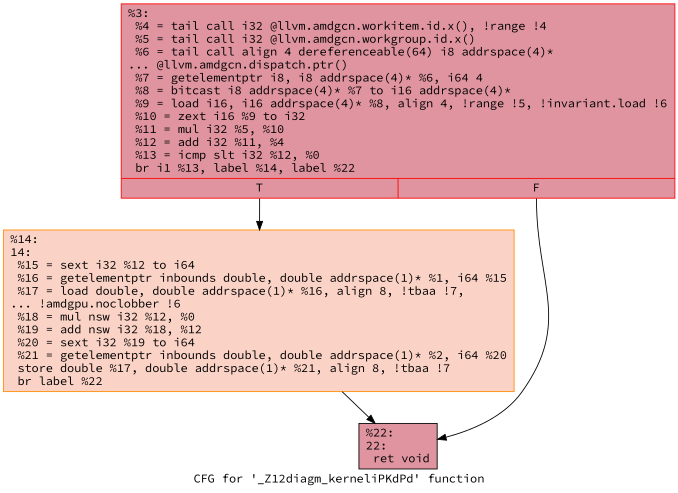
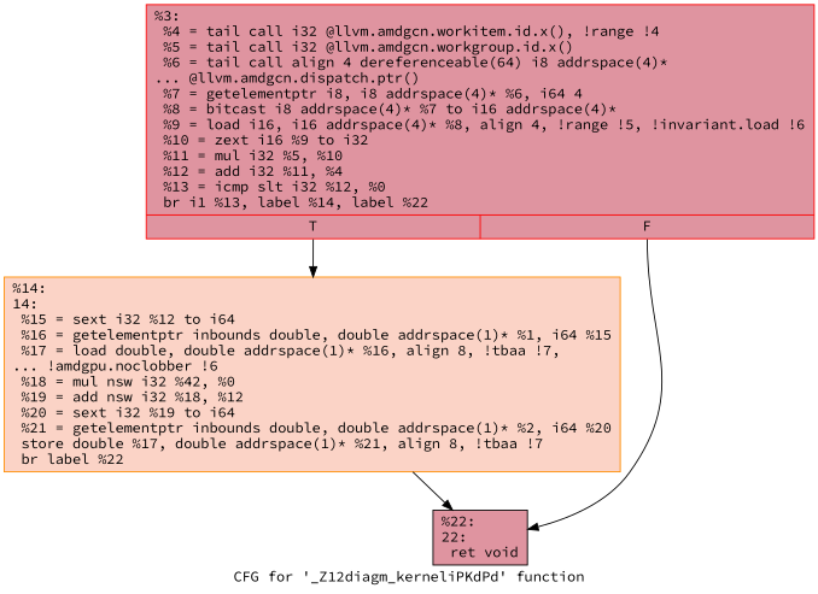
  digraph {
    label="CFG for '_Z12diagm_kerneliPKdPd' function"
    fontname="Source Code Pro"
    node [fillcolor="#b70d2870" shape=record style=filled fontname="Source Code Pro"]
    edge [fontname="Source Code Pro"]
    n1 [color=red label="{%3:\l  %4 = tail call i32 @llvm.amdgcn.workitem.id.x(), !range !4\l  %5 = tail call i32 @llvm.amdgcn.workgroup.id.x()\l  %6 = tail call align 4 dereferenceable(64) i8 addrspace(4)*\l... @llvm.amdgcn.dispatch.ptr()\l  %7 = getelementptr i8, i8 addrspace(4)* %6, i64 4\l  %8 = bitcast i8 addrspace(4)* %7 to i16 addrspace(4)*\l  %9 = load i16, i16 addrspace(4)* %8, align 4, !range !5, !invariant.load !6\l  %10 = zext i16 %9 to i32\l  %11 = mul i32 %5, %10\l  %12 = add i32 %11, %4\l  %13 = icmp slt i32 %12, %0\l  br i1 %13, label %14, label %22\l|{<s0>T|<s1>F}}"]
-   n2 [color=darkorange fillcolor="#f59c7d70" label="{%14:\l14:                                               \l  %15 = sext i32 %12 to i64\l  %16 = getelementptr inbounds double, double addrspace(1)* %1, i64 %15\l  %17 = load double, double addrspace(1)* %16, align 8, !tbaa !7,\l... !amdgpu.noclobber !6\l  %18 = mul nsw i32 %12, %0\l  %19 = add nsw i32 %18, %12\l  %20 = sext i32 %19 to i64\l  %21 = getelementptr inbounds double, double addrspace(1)* %2, i64 %20\l  store double %17, double addrspace(1)* %21, align 8, !tbaa !7\l  br label %22\l}"]
+   n2 [color=darkorange fillcolor="#f59c7d70" label="{%14:\l14:                                               \l  %15 = sext i32 %12 to i64\l  %16 = getelementptr inbounds double, double addrspace(1)* %1, i64 %15\l  %17 = load double, double addrspace(1)* %16, align 8, !tbaa !7,\l... !amdgpu.noclobber !6\l  %18 = mul nsw i32 %42, %0\l  %19 = add nsw i32 %18, %12\l  %20 = sext i32 %19 to i64\l  %21 = getelementptr inbounds double, double addrspace(1)* %2, i64 %20\l  store double %17, double addrspace(1)* %21, align 8, !tbaa !7\l  br label %22\l}"]
    n3 [color=black label="{%22:\l22:                                               \l  ret void\l}"]
    n1 -> n2 [tailport=s0]
    n1 -> n3 [tailport=s1]
    n2 -> n3
  }
